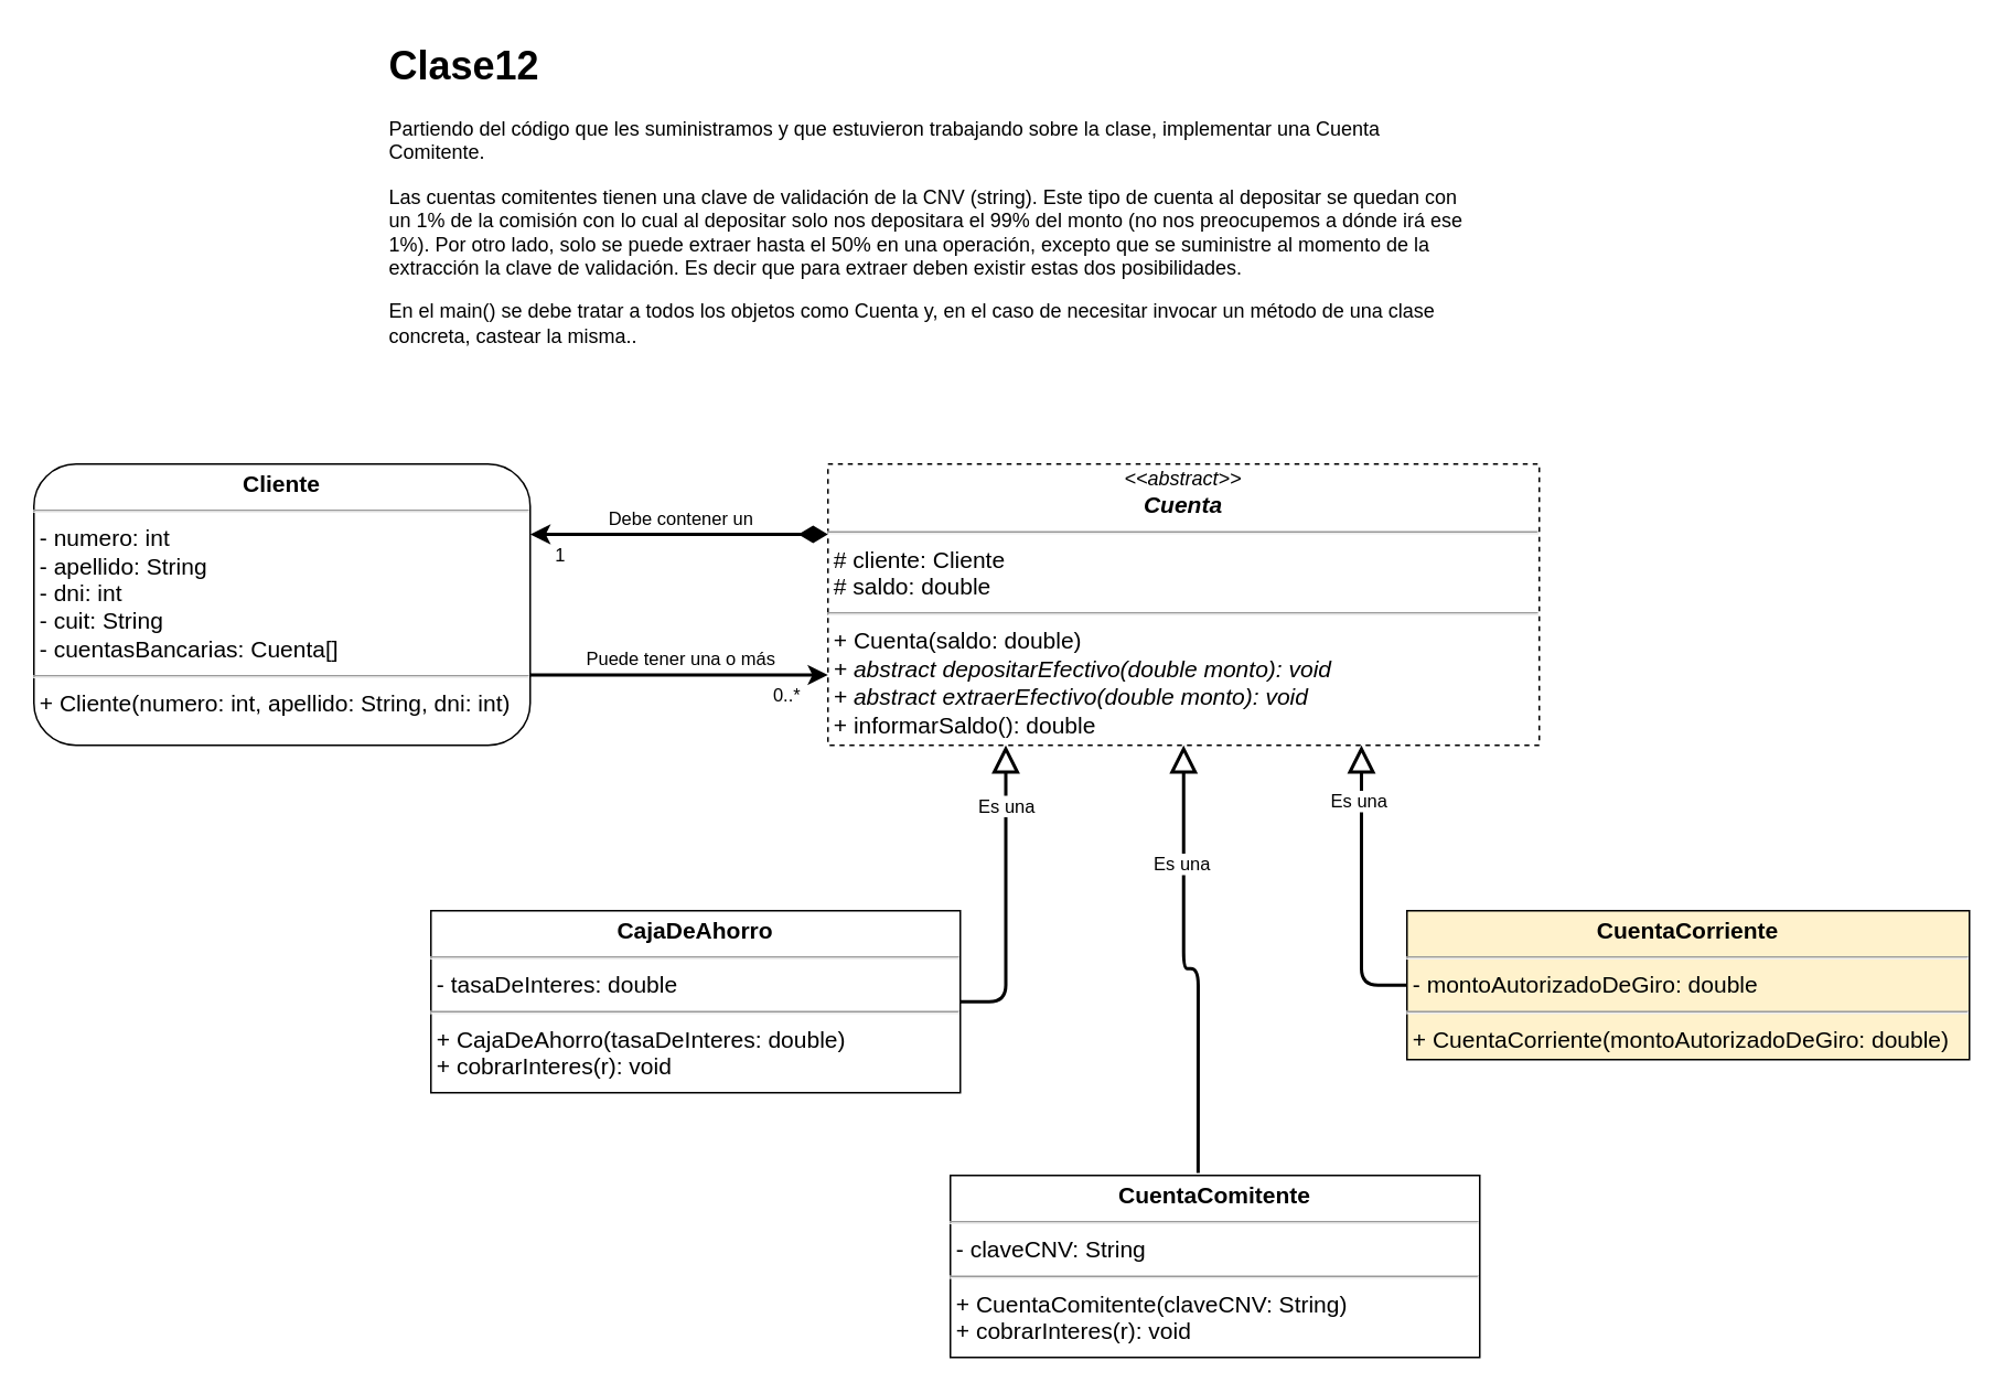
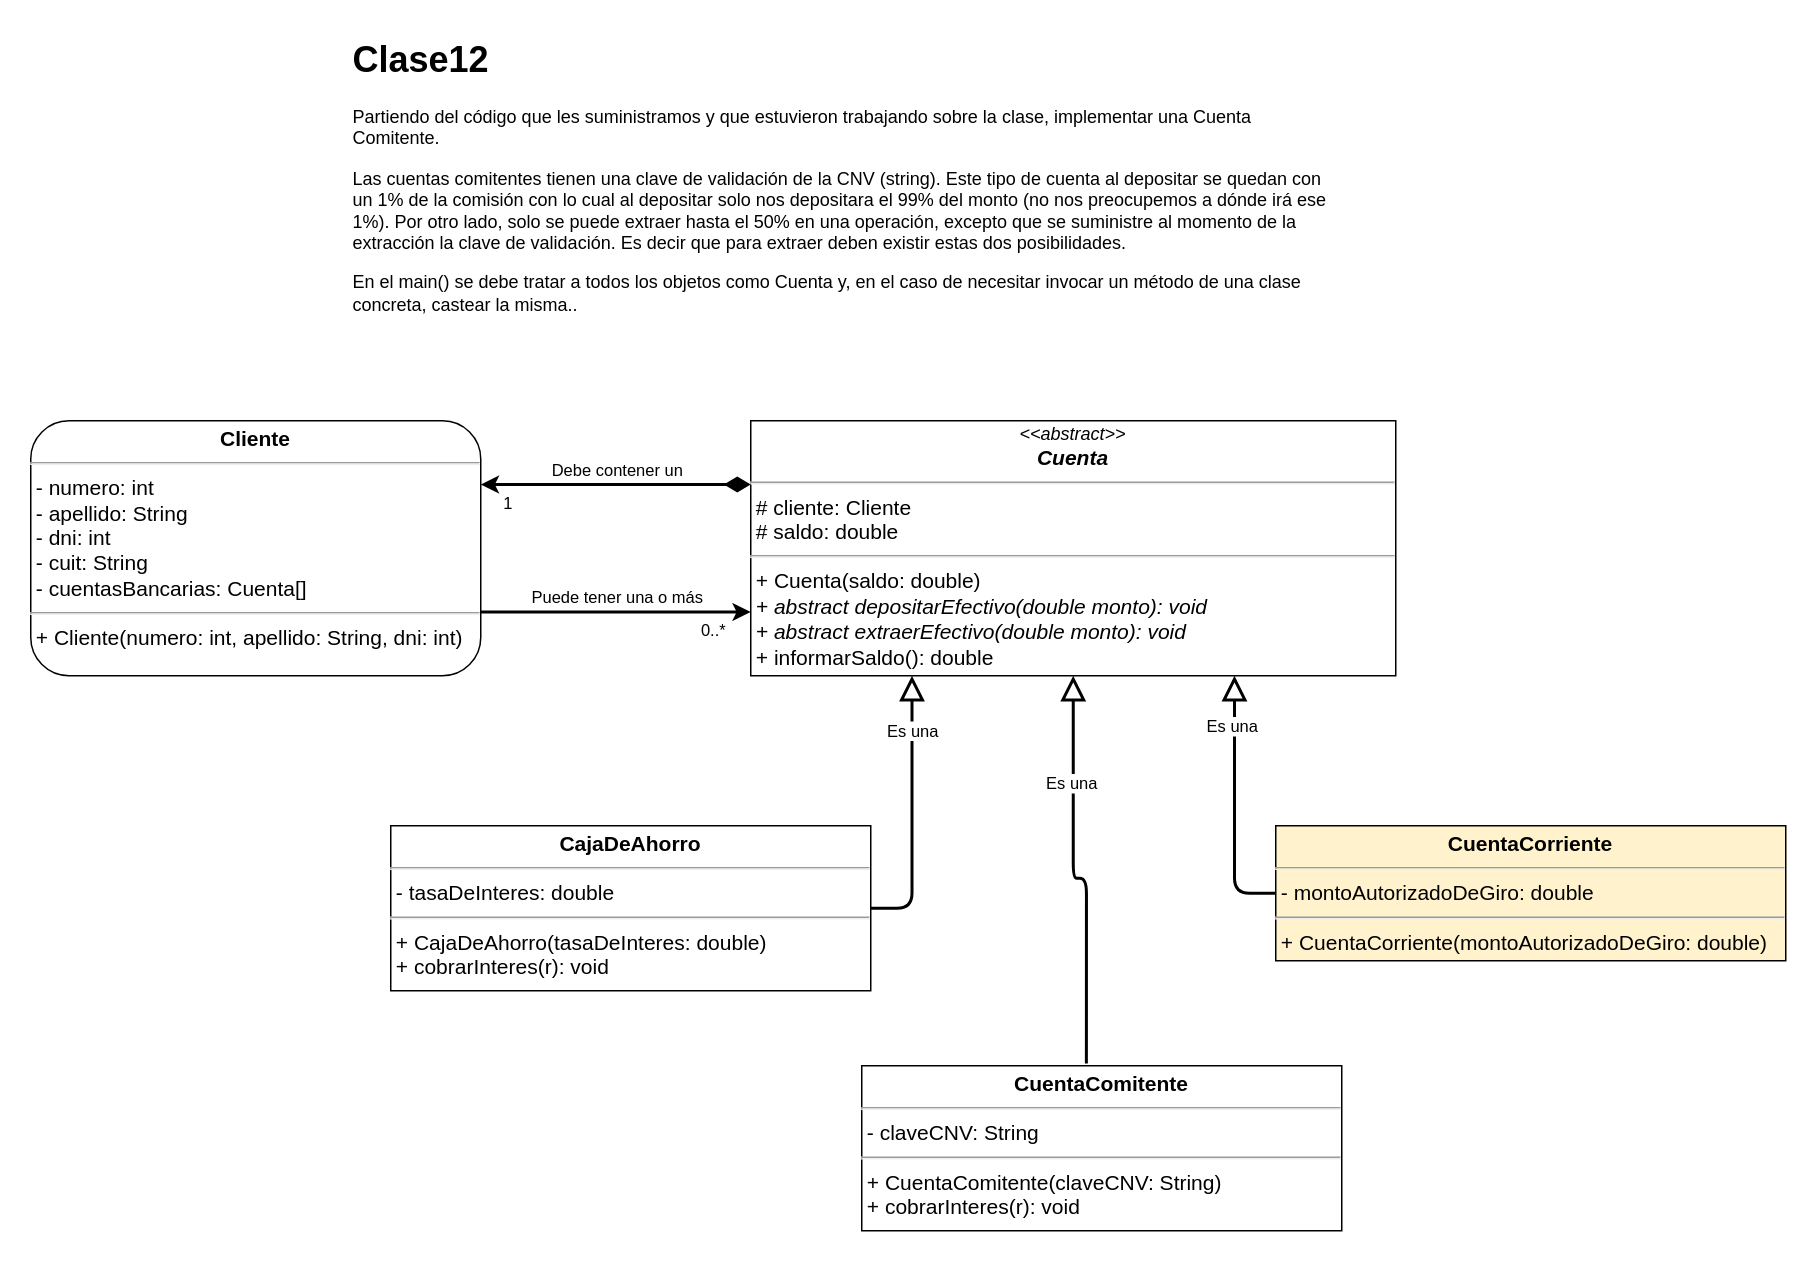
  <mxCell id="0" />
  <mxCell id="1" parent="0" />
  <mxCell id="2" value="&lt;h1&gt;Clase12&lt;/h1&gt;&lt;p&gt;Partiendo del código que les suministramos y que estuvieron trabajando sobre la&amp;nbsp;&lt;span style=&quot;background-color: initial;&quot;&gt;clase, implementar una Cuenta Comitente.&amp;nbsp;&lt;/span&gt;&lt;/p&gt;&lt;p&gt;&lt;span style=&quot;background-color: initial;&quot;&gt;Las cuentas comitentes tienen una clave&amp;nbsp;&lt;/span&gt;&lt;span style=&quot;background-color: initial;&quot;&gt;de validación de la CNV (string). Este tipo de cuenta al depositar se quedan con un&amp;nbsp;&lt;/span&gt;&lt;span style=&quot;background-color: initial;&quot;&gt;1% de la comisión con lo cual al depositar solo nos depositara el 99% del monto (no&amp;nbsp;&lt;/span&gt;&lt;span style=&quot;background-color: initial;&quot;&gt;nos preocupemos a dónde irá ese 1%). Por otro lado, solo se puede extraer hasta el&amp;nbsp;&lt;/span&gt;&lt;span style=&quot;background-color: initial;&quot;&gt;50% en una operación, excepto que se suministre al momento de la extracción la&amp;nbsp;&lt;/span&gt;&lt;span style=&quot;background-color: initial;&quot;&gt;clave de validación. Es decir que para extraer deben existir estas dos posibilidades.&amp;nbsp;&lt;/span&gt;&lt;/p&gt;&lt;p&gt;&lt;span style=&quot;background-color: initial;&quot;&gt;En el main() se debe tratar a todos los objetos como Cuenta y, en el caso de&amp;nbsp;&lt;/span&gt;&lt;span style=&quot;background-color: initial;&quot;&gt;necesitar invocar un método de una clase concreta, castear la misma.&lt;/span&gt;&lt;span style=&quot;background-color: initial;&quot;&gt;.&lt;/span&gt;&lt;/p&gt;" style="text;html=1;strokeColor=none;fillColor=none;spacing=5;spacingTop=-20;whiteSpace=wrap;overflow=hidden;rounded=0;" vertex="1" parent="1"><mxGeometry x="230" y="20" width="670" height="210" as="geometry" /></mxCell>
- <mxCell id="3" value="&lt;div style=&quot;text-align: center;&quot;&gt;&lt;i style=&quot;background-color: initial; font-size: 12px;&quot;&gt;&amp;lt;&amp;lt;abstract&amp;gt;&amp;gt;&lt;/i&gt;&lt;/div&gt;&lt;div style=&quot;text-align: center;&quot;&gt;&lt;b&gt;&lt;i&gt;Cuenta&lt;/i&gt;&lt;/b&gt;&lt;/div&gt;&lt;hr style=&quot;font-size: 14px;&quot;&gt;&lt;p style=&quot;margin: 0px 0px 0px 4px; font-size: 14px;&quot;&gt;&lt;/p&gt;&amp;nbsp;# cliente: Cliente&lt;br&gt;&amp;nbsp;# saldo: double&lt;br&gt;&lt;hr style=&quot;font-size: 14px;&quot;&gt;&amp;nbsp;+&lt;span style=&quot;background-color: initial;&quot;&gt;&amp;nbsp;Cuenta(&lt;/span&gt;saldo: double&lt;span style=&quot;background-color: initial;&quot;&gt;)&lt;br&gt;&lt;/span&gt;&lt;i&gt;&amp;nbsp;+ abstract depositarEfectivo(double monto): void&lt;br&gt;&lt;/i&gt;&lt;i&gt;&amp;nbsp;+ abstract extraerEfectivo(double monto): void&lt;br&gt;&lt;/i&gt;&amp;nbsp;+ informarSaldo(): double" style="verticalAlign=top;align=left;overflow=fill;fontSize=14;fontFamily=Helvetica;html=1;spacing=2;spacingTop=0;dashed=1;" vertex="1" parent="1"><mxGeometry x="500" y="280" width="430" height="170" as="geometry" /></mxCell>
+ <mxCell id="3" value="&lt;div style=&quot;text-align: center;&quot;&gt;&lt;i style=&quot;background-color: initial; font-size: 12px;&quot;&gt;&amp;lt;&amp;lt;abstract&amp;gt;&amp;gt;&lt;/i&gt;&lt;/div&gt;&lt;div style=&quot;text-align: center;&quot;&gt;&lt;b&gt;&lt;i&gt;Cuenta&lt;/i&gt;&lt;/b&gt;&lt;/div&gt;&lt;hr style=&quot;font-size: 14px;&quot;&gt;&lt;p style=&quot;margin: 0px 0px 0px 4px; font-size: 14px;&quot;&gt;&lt;/p&gt;&amp;nbsp;# cliente: Cliente&lt;br&gt;&amp;nbsp;# saldo: double&lt;br&gt;&lt;hr style=&quot;font-size: 14px;&quot;&gt;&amp;nbsp;+&lt;span style=&quot;background-color: initial;&quot;&gt;&amp;nbsp;Cuenta(&lt;/span&gt;saldo: double&lt;span style=&quot;background-color: initial;&quot;&gt;)&lt;br&gt;&lt;/span&gt;&lt;i&gt;&amp;nbsp;+ abstract depositarEfectivo(double monto): void&lt;br&gt;&lt;/i&gt;&lt;i&gt;&amp;nbsp;+ abstract extraerEfectivo(double monto): void&lt;br&gt;&lt;/i&gt;&amp;nbsp;+ informarSaldo(): double" style="verticalAlign=top;align=left;overflow=fill;fontSize=14;fontFamily=Helvetica;html=1;spacing=2;spacingTop=0;" vertex="1" parent="1"><mxGeometry x="500" y="280" width="430" height="170" as="geometry" /></mxCell>
  <mxCell id="4" style="edgeStyle=orthogonalEdgeStyle;rounded=1;orthogonalLoop=1;jettySize=auto;html=1;entryX=0.75;entryY=1;entryDx=0;entryDy=0;strokeWidth=2;endArrow=block;endFill=0;endSize=12;exitX=0;exitY=0.5;exitDx=0;exitDy=0;" edge="1" parent="1" source="9" target="3"><mxGeometry relative="1" as="geometry"><mxPoint x="420" y="608.75" as="sourcePoint" /></mxGeometry></mxCell>
  <mxCell id="5" value="Es una" style="edgeLabel;html=1;align=center;verticalAlign=middle;resizable=0;points=[];" vertex="1" connectable="0" parent="4"><mxGeometry x="0.207" relative="1" as="geometry"><mxPoint x="-2" y="-35" as="offset" /></mxGeometry></mxCell>
  <mxCell id="6" value="&lt;p style=&quot;margin: 4px 0px 0px; text-align: center; font-size: 14px;&quot;&gt;&lt;b&gt;CajaDeAhorro&lt;/b&gt;&lt;/p&gt;&lt;hr style=&quot;font-size: 14px;&quot;&gt;&lt;p style=&quot;margin: 0px 0px 0px 4px; font-size: 14px;&quot;&gt;&lt;/p&gt;&lt;span style=&quot;background-color: initial;&quot;&gt;&amp;nbsp;- tasaDeInteres: double&lt;/span&gt;&lt;br&gt;&lt;hr style=&quot;font-size: 14px;&quot;&gt;&amp;nbsp;+&lt;span style=&quot;background-color: initial;&quot;&gt;&amp;nbsp;CajaDeAhorro(&lt;/span&gt;tasaDeInteres: double&lt;span style=&quot;background-color: initial;&quot;&gt;)&lt;br&gt;&lt;/span&gt;&amp;nbsp;+ cobrarInteres(r): void&lt;br&gt;&lt;p style=&quot;margin: 0px 0px 0px 4px;&quot;&gt;&lt;br&gt;&lt;/p&gt;" style="verticalAlign=top;align=left;overflow=fill;fontSize=14;fontFamily=Helvetica;html=1;" vertex="1" parent="1"><mxGeometry x="260" y="550" width="320" height="110" as="geometry" /></mxCell>
  <mxCell id="7" style="edgeStyle=orthogonalEdgeStyle;rounded=1;orthogonalLoop=1;jettySize=auto;html=1;strokeWidth=2;endArrow=block;endFill=0;endSize=12;exitX=1;exitY=0.5;exitDx=0;exitDy=0;entryX=0.25;entryY=1;entryDx=0;entryDy=0;" edge="1" parent="1" source="6" target="3"><mxGeometry relative="1" as="geometry"><mxPoint x="527.429" y="560" as="sourcePoint" /><mxPoint x="570" y="430" as="targetPoint" /></mxGeometry></mxCell>
  <mxCell id="8" value="Es una" style="edgeLabel;html=1;align=center;verticalAlign=middle;resizable=0;points=[];" vertex="1" connectable="0" parent="7"><mxGeometry x="0.753" relative="1" as="geometry"><mxPoint y="14" as="offset" /></mxGeometry></mxCell>
  <mxCell id="9" value="&lt;p style=&quot;margin: 4px 0px 0px; text-align: center; font-size: 14px;&quot;&gt;&lt;b&gt;CuentaCorriente&lt;/b&gt;&lt;/p&gt;&lt;hr style=&quot;font-size: 14px;&quot;&gt;&lt;p style=&quot;margin: 0px 0px 0px 4px; font-size: 14px;&quot;&gt;&lt;/p&gt;&lt;span style=&quot;background-color: initial;&quot;&gt;&amp;nbsp;- montoAutorizadoDeGiro: double&lt;/span&gt;&lt;br&gt;&lt;hr style=&quot;font-size: 14px;&quot;&gt;&amp;nbsp;+&lt;span style=&quot;background-color: initial;&quot;&gt;&amp;nbsp;CuentaCorriente(&lt;/span&gt;montoAutorizadoDeGiro: double&lt;span style=&quot;background-color: initial;&quot;&gt;)&lt;br&gt;&lt;/span&gt;&lt;p style=&quot;margin: 0px 0px 0px 4px;&quot;&gt;&lt;br&gt;&lt;/p&gt;" style="verticalAlign=top;align=left;overflow=fill;fontSize=14;fontFamily=Helvetica;html=1;fillColor=#fff2cc;" vertex="1" parent="1"><mxGeometry x="850" y="550" width="340" height="90" as="geometry" /></mxCell>
  <mxCell id="10" value="&lt;p style=&quot;margin: 4px 0px 0px; text-align: center; font-size: 14px;&quot;&gt;&lt;b&gt;Cliente&lt;/b&gt;&lt;/p&gt;&lt;hr style=&quot;font-size: 14px;&quot;&gt;&lt;p style=&quot;margin: 0px 0px 0px 4px; font-size: 14px;&quot;&gt;&lt;/p&gt;&amp;nbsp;- numero: int&lt;br&gt;&amp;nbsp;- apellido: String&lt;br&gt;&amp;nbsp;- dni: int&lt;br&gt;&lt;span style=&quot;background-color: initial;&quot;&gt;&amp;nbsp;- cuit: String&lt;br&gt;&lt;/span&gt;&amp;nbsp;- cuentasBancarias: Cuenta[]&lt;br&gt;&lt;hr style=&quot;font-size: 14px;&quot;&gt;&amp;nbsp;+ Cliente(numero: int, apellido: String, dni: int)&lt;br&gt;&lt;p style=&quot;margin: 0px 0px 0px 4px;&quot;&gt;&lt;br&gt;&lt;/p&gt;" style="verticalAlign=top;align=left;overflow=fill;fontSize=14;fontFamily=Helvetica;html=1;rounded=1;" vertex="1" parent="1"><mxGeometry x="20" y="280" width="300" height="170" as="geometry" /></mxCell>
  <mxCell id="11" style="edgeStyle=orthogonalEdgeStyle;rounded=1;orthogonalLoop=1;jettySize=auto;html=1;entryX=1;entryY=0.25;entryDx=0;entryDy=0;strokeWidth=2;endArrow=classic;endFill=1;endSize=6;exitX=0;exitY=0.25;exitDx=0;exitDy=0;startArrow=diamondThin;startFill=1;startSize=12;" edge="1" parent="1" source="3" target="10"><mxGeometry relative="1" as="geometry"><mxPoint x="270" y="590" as="sourcePoint" /><mxPoint x="527.5" y="430" as="targetPoint" /></mxGeometry></mxCell>
  <mxCell id="12" value="Debe contener un" style="edgeLabel;html=1;align=center;verticalAlign=middle;resizable=0;points=[];" vertex="1" connectable="0" parent="11"><mxGeometry x="-0.267" y="2" relative="1" as="geometry"><mxPoint x="-24" y="-12" as="offset" /></mxGeometry></mxCell>
  <mxCell id="13" value="1" style="edgeLabel;html=1;align=center;verticalAlign=middle;resizable=0;points=[];" vertex="1" connectable="0" parent="11"><mxGeometry x="0.789" y="1" relative="1" as="geometry"><mxPoint x="-2" y="11" as="offset" /></mxGeometry></mxCell>
  <mxCell id="14" style="edgeStyle=orthogonalEdgeStyle;rounded=1;orthogonalLoop=1;jettySize=auto;html=1;entryX=0;entryY=0.75;entryDx=0;entryDy=0;strokeWidth=2;endArrow=classic;endFill=1;endSize=6;exitX=1;exitY=0.75;exitDx=0;exitDy=0;startArrow=none;startFill=0;startSize=12;" edge="1" parent="1" source="10" target="3"><mxGeometry relative="1" as="geometry"><mxPoint x="510" y="370" as="sourcePoint" /><mxPoint x="330" y="370" as="targetPoint" /></mxGeometry></mxCell>
  <mxCell id="15" value="Puede tener una o más" style="edgeLabel;html=1;align=center;verticalAlign=middle;resizable=0;points=[];" vertex="1" connectable="0" parent="14"><mxGeometry x="-0.267" y="2" relative="1" as="geometry"><mxPoint x="24" y="-8" as="offset" /></mxGeometry></mxCell>
  <mxCell id="16" value="0..*" style="edgeLabel;html=1;align=center;verticalAlign=middle;resizable=0;points=[];" vertex="1" connectable="0" parent="14"><mxGeometry x="0.789" y="1" relative="1" as="geometry"><mxPoint x="-7" y="13" as="offset" /></mxGeometry></mxCell>
  <mxCell id="17" value="&lt;p style=&quot;margin: 4px 0px 0px; text-align: center; font-size: 14px;&quot;&gt;&lt;b&gt;CuentaComitente&lt;/b&gt;&lt;/p&gt;&lt;hr style=&quot;font-size: 14px;&quot;&gt;&lt;p style=&quot;margin: 0px 0px 0px 4px; font-size: 14px;&quot;&gt;&lt;/p&gt;&lt;span style=&quot;background-color: initial;&quot;&gt;&amp;nbsp;- claveCNV: String&lt;/span&gt;&lt;br&gt;&lt;hr style=&quot;font-size: 14px;&quot;&gt;&amp;nbsp;+&lt;span style=&quot;background-color: initial;&quot;&gt;&amp;nbsp;CuentaComitente(claveCNV: String&lt;/span&gt;&lt;span style=&quot;background-color: initial;&quot;&gt;)&lt;br&gt;&lt;/span&gt;&amp;nbsp;+ cobrarInteres(r): void&lt;br&gt;&lt;p style=&quot;margin: 0px 0px 0px 4px;&quot;&gt;&lt;br&gt;&lt;/p&gt;" style="verticalAlign=top;align=left;overflow=fill;fontSize=14;fontFamily=Helvetica;html=1;" vertex="1" parent="1"><mxGeometry x="574" y="710" width="320" height="110" as="geometry" /></mxCell>
  <mxCell id="18" style="edgeStyle=orthogonalEdgeStyle;rounded=1;orthogonalLoop=1;jettySize=auto;html=1;entryX=0.5;entryY=1;entryDx=0;entryDy=0;strokeWidth=2;endArrow=block;endFill=0;endSize=12;exitX=0.468;exitY=-0.014;exitDx=0;exitDy=0;exitPerimeter=0;" edge="1" parent="1" source="17" target="3"><mxGeometry relative="1" as="geometry"><mxPoint x="737.5" y="640" as="sourcePoint" /><mxPoint x="710" y="495" as="targetPoint" /></mxGeometry></mxCell>
  <mxCell id="19" value="Es una" style="edgeLabel;html=1;align=center;verticalAlign=middle;resizable=0;points=[];" vertex="1" connectable="0" parent="18"><mxGeometry x="0.207" relative="1" as="geometry"><mxPoint x="-2" y="-35" as="offset" /></mxGeometry></mxCell>
